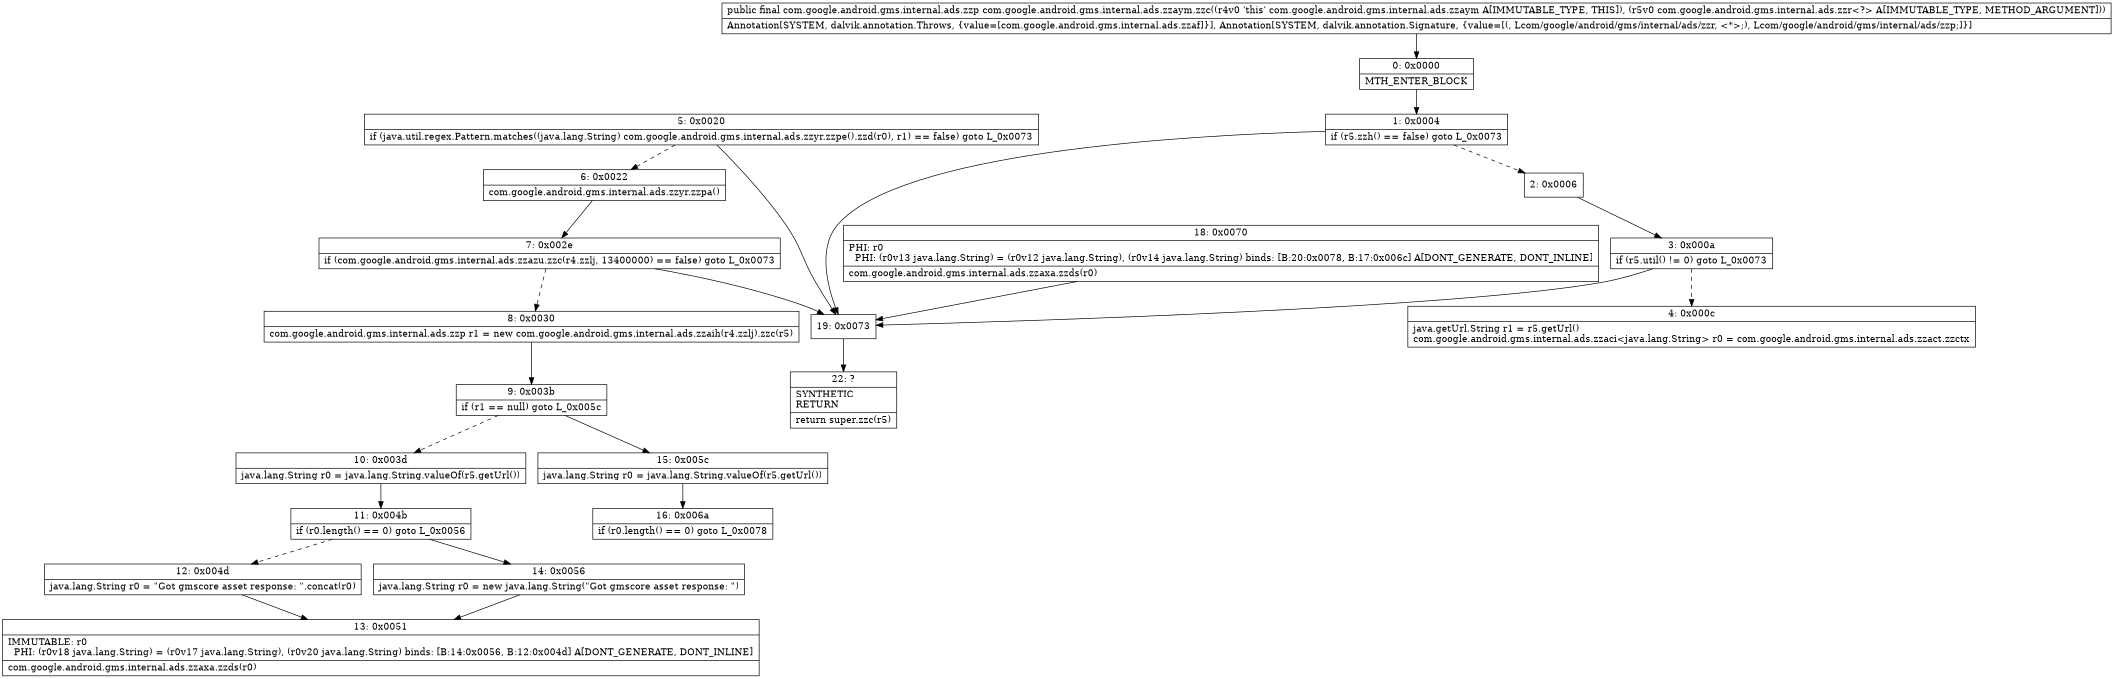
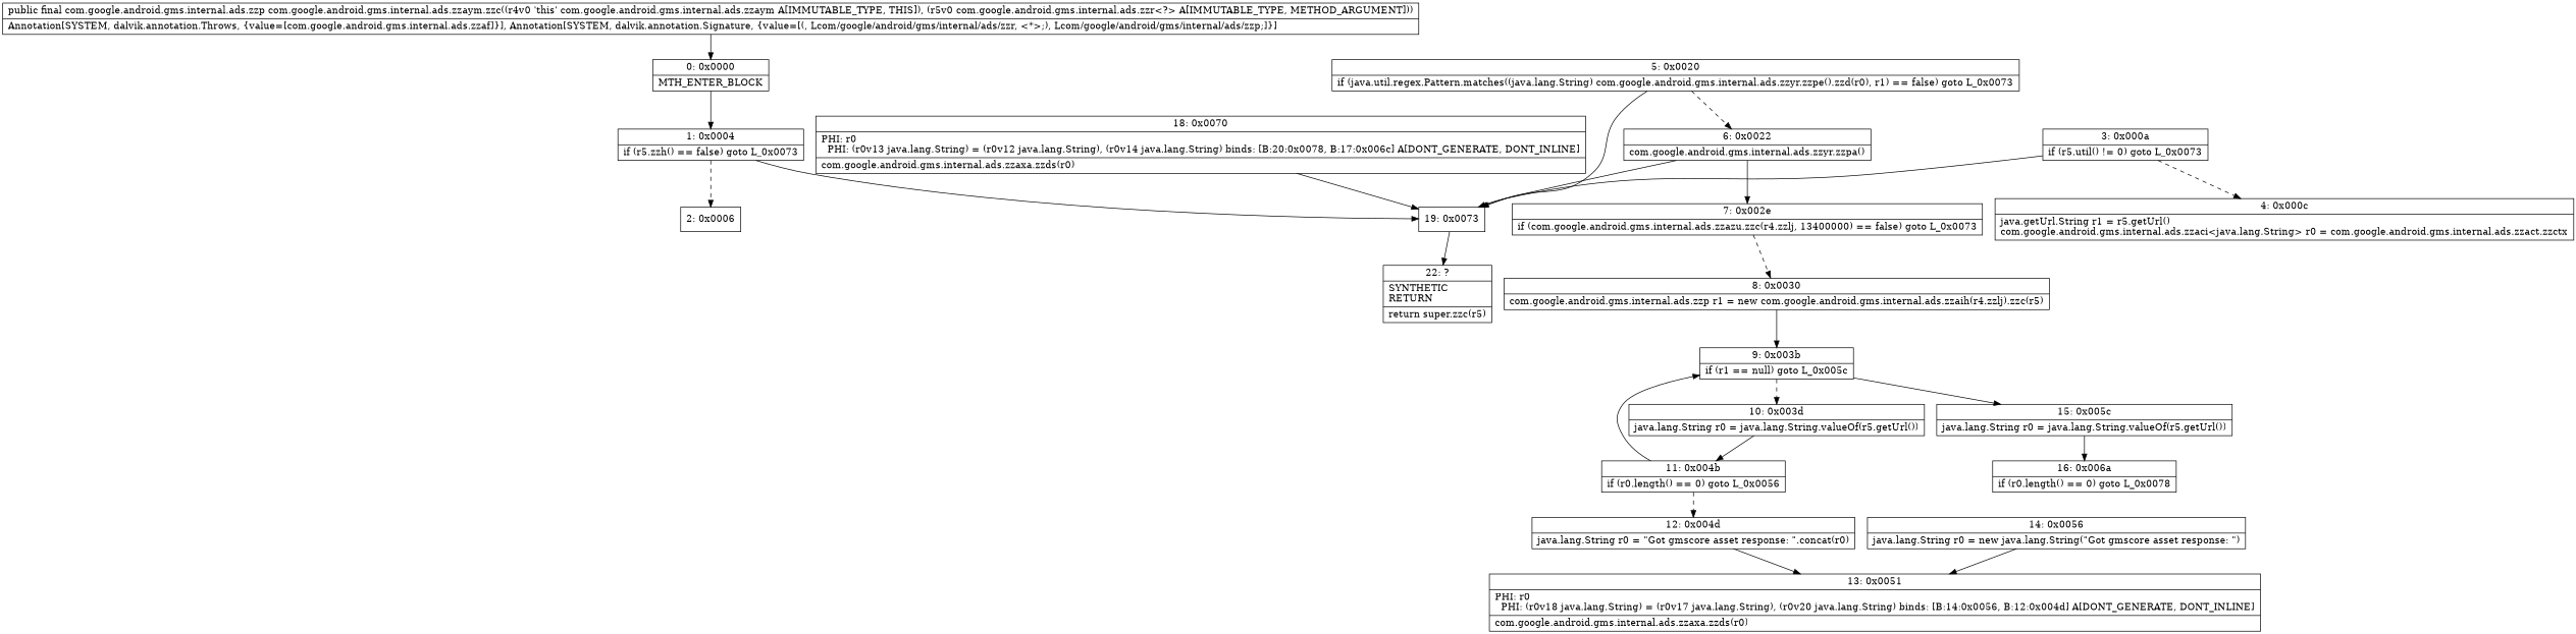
  digraph {
    node [shape=record]
    n1 [label="{0\:\ 0x0000|MTH_ENTER_BLOCK\l}"]
    n2 [label="{1\:\ 0x0004|if (r5.zzh() == false) goto L_0x0073\l}"]
    n3 [label="{2\:\ 0x0006}"]
    n4 [label="{19\:\ 0x0073}"]
    n5 [label="{3\:\ 0x000a|if (r5.util() != 0) goto L_0x0073\l}"]
    n6 [label="{22\:\ ?|SYNTHETIC\lRETURN\l|return super.zzc(r5)\l}"]
    n7 [label="{4\:\ 0x000c|java.getUrl.String r1 = r5.getUrl()\lcom.google.android.gms.internal.ads.zzaci\<java.lang.String\> r0 = com.google.android.gms.internal.ads.zzact.zzctx\l}"]
    n8 [label="{5\:\ 0x0020|if (java.util.regex.Pattern.matches((java.lang.String) com.google.android.gms.internal.ads.zzyr.zzpe().zzd(r0), r1) == false) goto L_0x0073\l}"]
    n9 [label="{6\:\ 0x0022|com.google.android.gms.internal.ads.zzyr.zzpa()\l}"]
    n10 [label="{7\:\ 0x002e|if (com.google.android.gms.internal.ads.zzazu.zzc(r4.zzlj, 13400000) == false) goto L_0x0073\l}"]
    n11 [label="{8\:\ 0x0030|com.google.android.gms.internal.ads.zzp r1 = new com.google.android.gms.internal.ads.zzaih(r4.zzlj).zzc(r5)\l}"]
    n12 [label="{9\:\ 0x003b|if (r1 == null) goto L_0x005c\l}"]
    n13 [label="{10\:\ 0x003d|java.lang.String r0 = java.lang.String.valueOf(r5.getUrl())\l}"]
    n14 [label="{15\:\ 0x005c|java.lang.String r0 = java.lang.String.valueOf(r5.getUrl())\l}"]
    n15 [label="{11\:\ 0x004b|if (r0.length() == 0) goto L_0x0056\l}"]
    n16 [label="{16\:\ 0x006a|if (r0.length() == 0) goto L_0x0078\l}"]
    n17 [label="{12\:\ 0x004d|java.lang.String r0 = \"Got gmscore asset response: \".concat(r0)\l}"]
    n18 [label="{14\:\ 0x0056|java.lang.String r0 = new java.lang.String(\"Got gmscore asset response: \")\l}"]
-   n19 [label="{13\:\ 0x0051|IMMUTABLE: r0 \l  PHI: (r0v18 java.lang.String) = (r0v17 java.lang.String), (r0v20 java.lang.String) binds: [B:14:0x0056, B:12:0x004d] A[DONT_GENERATE, DONT_INLINE]\l|com.google.android.gms.internal.ads.zzaxa.zzds(r0)\l}"]
+   n19 [label="{13\:\ 0x0051|PHI: r0 \l  PHI: (r0v18 java.lang.String) = (r0v17 java.lang.String), (r0v20 java.lang.String) binds: [B:14:0x0056, B:12:0x004d] A[DONT_GENERATE, DONT_INLINE]\l|com.google.android.gms.internal.ads.zzaxa.zzds(r0)\l}"]
    n20 [label="{18\:\ 0x0070|PHI: r0 \l  PHI: (r0v13 java.lang.String) = (r0v12 java.lang.String), (r0v14 java.lang.String) binds: [B:20:0x0078, B:17:0x006c] A[DONT_GENERATE, DONT_INLINE]\l|com.google.android.gms.internal.ads.zzaxa.zzds(r0)\l}"]
    n21 [label="{public final com.google.android.gms.internal.ads.zzp com.google.android.gms.internal.ads.zzaym.zzc((r4v0 'this' com.google.android.gms.internal.ads.zzaym A[IMMUTABLE_TYPE, THIS]), (r5v0 com.google.android.gms.internal.ads.zzr\<?\> A[IMMUTABLE_TYPE, METHOD_ARGUMENT]))  | Annotation[SYSTEM, dalvik.annotation.Throws, \{value=[com.google.android.gms.internal.ads.zzaf]\}], Annotation[SYSTEM, dalvik.annotation.Signature, \{value=[(, Lcom\/google\/android\/gms\/internal\/ads\/zzr, \<*\>;), Lcom\/google\/android\/gms\/internal\/ads\/zzp;]\}]\l}"]
    n1 -> n2
    n2 -> n3 [style=dashed]
    n2 -> n4
-   n3 -> n5
    n4 -> n6
    n5 -> n4
    n5 -> n7 [style=dashed]
    n8 -> n4
    n8 -> n9 [style=dashed]
    n9 -> n10
-   n10 -> n4
+   n9 -> n4
    n10 -> n11 [style=dashed]
    n11 -> n12
    n12 -> n13 [style=dashed]
    n12 -> n14
    n13 -> n15
    n14 -> n16
    n15 -> n17 [style=dashed]
-   n15 -> n18
+   n15 -> n12
    n17 -> n19
    n18 -> n19
    n20 -> n4
    n21 -> n1
  }
